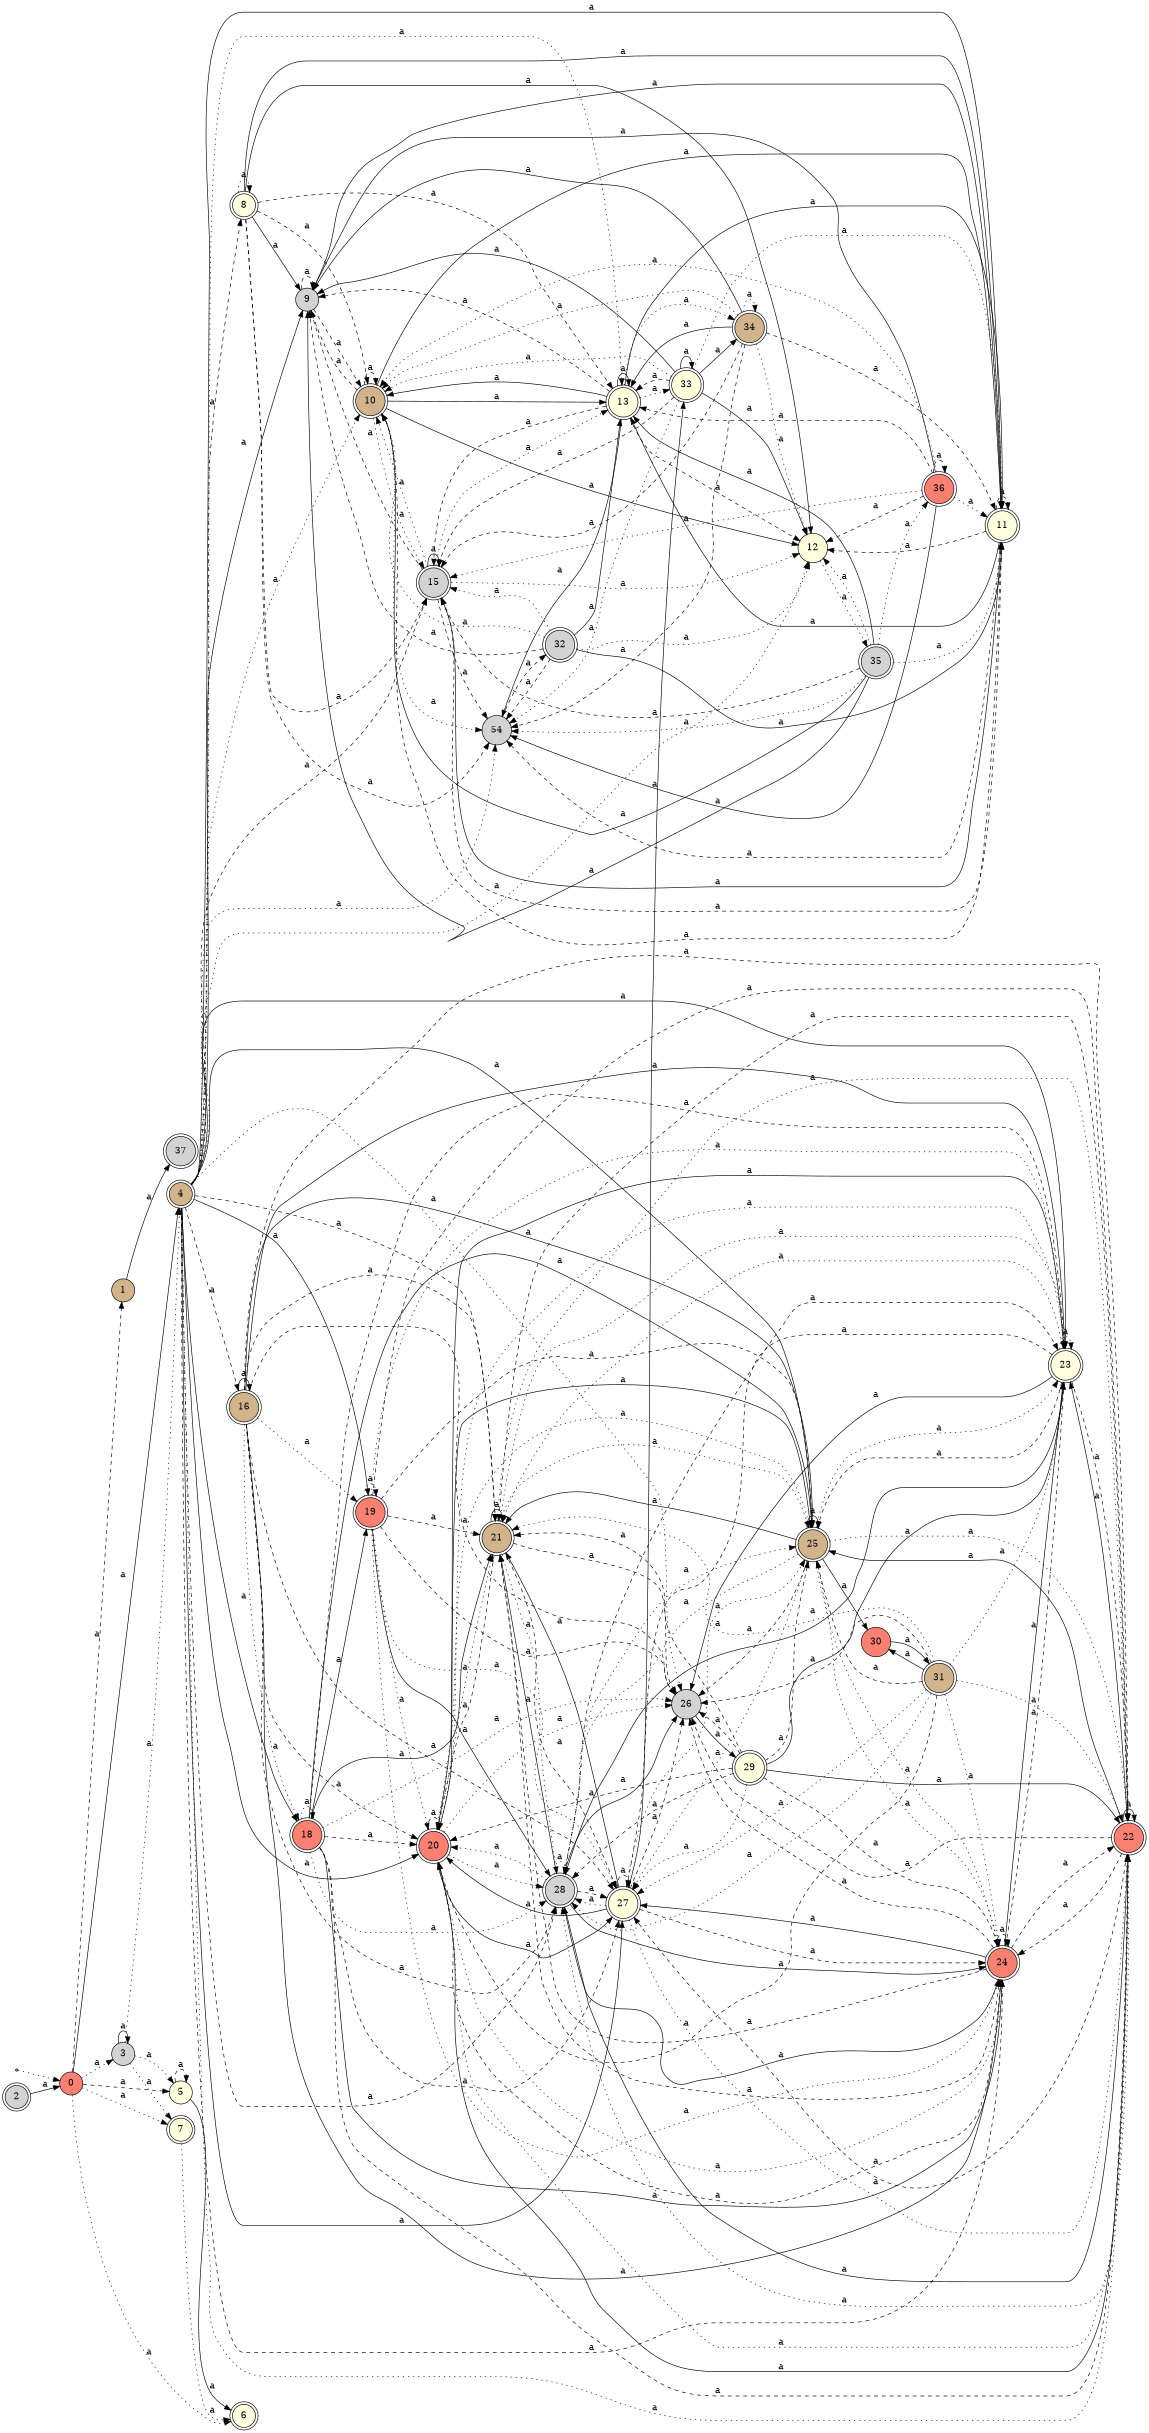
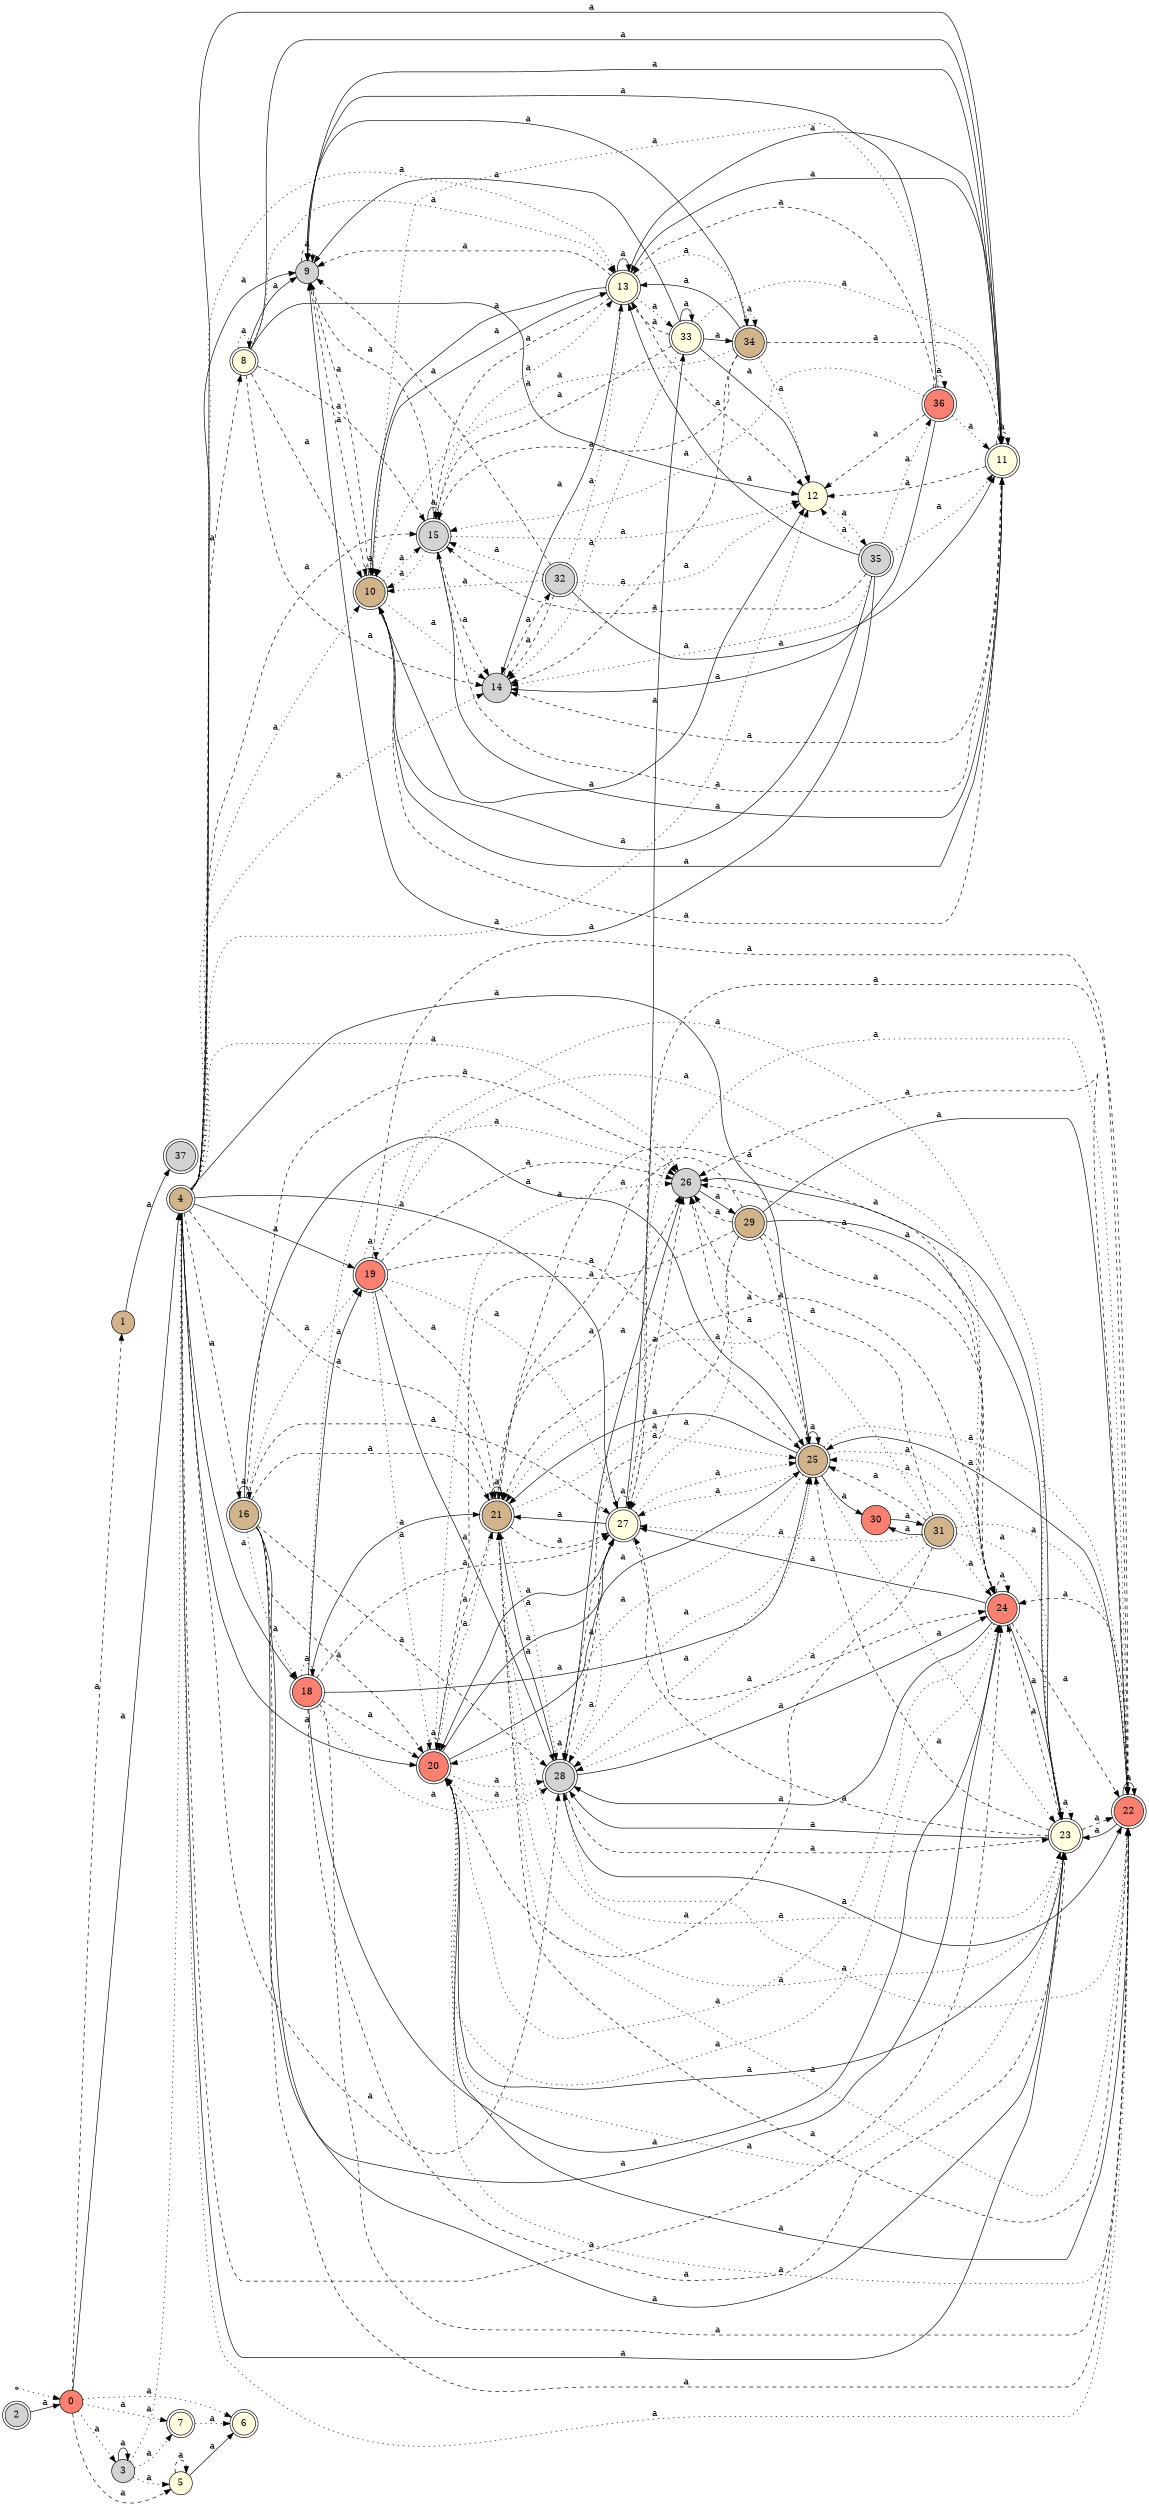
  digraph {
    rankdir=LR
    node [fillcolor=lightgrey shape=doublecircle style=filled]
    edge [style=dashed]
    dummy0 [fillcolor=salmon shape=point]
    0 [fillcolor=salmon shape=circle]
    1 [fillcolor=tan shape=circle]
    3 [shape=circle]
    4 [fillcolor=tan]
    5 [fillcolor=lightyellow shape=circle]
    6 [fillcolor=lightyellow]
    7 [fillcolor=lightyellow]
    37
    2
    8 [fillcolor=lightyellow]
    9 [shape=circle]
    10 [fillcolor=tan]
    11 [fillcolor=lightyellow]
    12 [fillcolor=lightyellow shape=circle]
    13 [fillcolor=lightyellow]
-   14 [shape=circle label=54]
+   14 [shape=circle]
    15
    16 [fillcolor=tan]
    18 [fillcolor=salmon]
    19 [fillcolor=salmon]
    20 [fillcolor=salmon]
    21 [fillcolor=tan]
    22 [fillcolor=salmon]
    23 [fillcolor=lightyellow]
    24 [fillcolor=salmon]
    25 [fillcolor=tan]
    26 [shape=circle]
    27 [fillcolor=lightyellow]
    28
    35
    33 [fillcolor=lightyellow]
    34 [fillcolor=tan]
    32
    30 [fillcolor=salmon shape=circle]
-   29 [fillcolor=lightyellow]
+   29 [fillcolor=tan]
    36 [fillcolor=salmon]
    31 [fillcolor=tan]
    dummy0 -> 0 [style=dotted]
    0 -> 1 [label=a]
    0 -> 3 [label=a style=dotted]
    0 -> 4 [label=a style=solid]
    0 -> 5 [label=a]
    0 -> 6 [label=a style=dotted]
    0 -> 7 [label=a style=dotted]
    1 -> 37 [label=a style=solid]
    3 -> 3 [label=a style=solid]
    3 -> 4 [label=a style=dotted]
    3 -> 5 [label=a style=dotted]
    3 -> 7 [label=a style=dotted]
    4 -> 8 [label=a]
    4 -> 9 [label=a style=solid]
    4 -> 10 [label=a style=dotted]
    4 -> 11 [label=a style=solid]
    4 -> 12 [label=a style=dotted]
    4 -> 13 [label=a style=dotted]
    4 -> 14 [label=a style=dotted]
    4 -> 15 [label=a]
    4 -> 16 [label=a]
    4 -> 18 [label=a style=solid]
    4 -> 19 [label=a style=solid]
    4 -> 20 [label=a style=solid]
    4 -> 21 [label=a]
    4 -> 22 [label=a style=dotted]
    4 -> 23 [label=a style=solid]
    4 -> 24 [label=a]
    4 -> 25 [label=a style=solid]
    4 -> 26 [label=a style=dotted]
    4 -> 27 [label=a style=solid]
    4 -> 28 [label=a]
    5 -> 5 [label=a]
    5 -> 6 [label=a style=solid]
    7 -> 6 [label=a style=dotted]
    2 -> 0 [label=a style=solid]
    8 -> 8 [label=a style=dotted]
    8 -> 9 [label=a style=solid]
    8 -> 10 [label=a]
    8 -> 11 [label=a style=solid]
    8 -> 12 [label=a style=solid]
-   8 -> 13 [label=a]
+   8 -> 13 [label=a style=dotted]
    8 -> 14 [label=a]
    8 -> 15 [label=a]
    9 -> 9 [label=a]
    9 -> 10 [label=a]
    10 -> 9 [label=a]
    10 -> 10 [label=a]
    10 -> 11 [label=a style=solid]
    10 -> 12 [label=a style=solid]
    10 -> 13 [label=a style=solid]
    10 -> 14 [label=a style=dotted]
    10 -> 15 [label=a style=dotted]
    11 -> 9 [label=a style=solid]
    11 -> 10 [label=a]
    11 -> 11 [label=a]
    11 -> 12 [label=a]
    11 -> 13 [label=a style=solid]
    11 -> 14 [label=a]
    11 -> 15 [label=a]
    12 -> 35 [label=a style=dotted]
    13 -> 9 [label=a]
    13 -> 10 [label=a style=solid]
    13 -> 11 [label=a style=solid]
    13 -> 12 [label=a]
    13 -> 13 [label=a style=solid]
    13 -> 14 [label=a style=solid]
    13 -> 15 [label=a]
    13 -> 33 [label=a style=dotted]
    13 -> 34 [label=a style=dotted]
    14 -> 32 [label=a]
    15 -> 9 [label=a]
    15 -> 10 [label=a style=dotted]
    15 -> 11 [label=a style=solid]
    15 -> 12 [label=a style=dotted]
    15 -> 13 [label=a style=dotted]
    15 -> 14 [label=a]
    15 -> 15 [label=a style=solid]
    16 -> 16 [label=a style=solid]
    16 -> 18 [label=a style=dotted]
    16 -> 19 [label=a style=dotted]
    16 -> 20 [label=a]
    16 -> 21 [label=a]
    16 -> 22 [label=a]
    16 -> 23 [label=a style=solid]
    16 -> 24 [label=a style=solid]
    16 -> 25 [label=a style=solid]
    16 -> 26 [label=a]
    16 -> 27 [label=a]
    16 -> 28 [label=a]
    18 -> 18 [label=a style=dotted]
    18 -> 19 [label=a style=solid]
    18 -> 20 [label=a]
    18 -> 21 [label=a style=solid]
    18 -> 22 [label=a]
    18 -> 23 [label=a]
    18 -> 24 [label=a style=solid]
    18 -> 25 [label=a style=solid]
    18 -> 26 [label=a style=dotted]
    18 -> 27 [label=a]
    18 -> 28 [label=a style=dotted]
    19 -> 19 [label=a style=dotted]
    19 -> 20 [label=a style=dotted]
    19 -> 21 [label=a]
    19 -> 22 [label=a]
    19 -> 23 [label=a style=dotted]
    19 -> 24 [label=a style=dotted]
    19 -> 25 [label=a]
    19 -> 26 [label=a]
    19 -> 27 [label=a style=dotted]
    19 -> 28 [label=a style=solid]
    20 -> 20 [label=a]
    20 -> 21 [label=a style=dotted]
    20 -> 22 [label=a style=dotted]
    20 -> 23 [label=a style=solid]
-   20 -> 24 [label=a]
+   20 -> 24 [label=a style=dotted]
    20 -> 25 [label=a style=solid]
    20 -> 26 [label=a style=dotted]
    20 -> 27 [label=a style=solid]
    20 -> 28 [label=a style=dotted]
    21 -> 20 [label=a]
    21 -> 21 [label=a style=solid]
    21 -> 22 [label=a style=dotted]
    21 -> 23 [label=a style=dotted]
    21 -> 24 [label=a]
    21 -> 25 [label=a style=dotted]
    21 -> 26 [label=a]
    21 -> 27 [label=a]
    21 -> 28 [label=a style=dotted]
    22 -> 20 [label=a style=solid]
    22 -> 21 [label=a]
    22 -> 22 [label=a style=solid]
    22 -> 23 [label=a style=solid]
    22 -> 24 [label=a]
    22 -> 25 [label=a style=solid]
    22 -> 26 [label=a]
    22 -> 27 [label=a]
    22 -> 28 [label=a style=dotted]
    23 -> 20 [label=a style=dotted]
    23 -> 21 [label=a style=dotted]
    23 -> 22 [label=a]
    23 -> 23 [label=a style=dotted]
    23 -> 24 [label=a]
    23 -> 25 [label=a]
    23 -> 26 [label=a style=solid]
    23 -> 27 [label=a]
    23 -> 28 [label=a style=solid]
    24 -> 20 [label=a style=dotted]
    24 -> 21 [label=a]
    24 -> 22 [label=a]
    24 -> 23 [label=a style=solid]
    24 -> 24 [label=a]
    24 -> 25 [label=a style=dotted]
    24 -> 26 [label=a]
    24 -> 27 [label=a style=solid]
    24 -> 28 [label=a style=solid]
    25 -> 20 [label=a style=dotted]
    25 -> 21 [label=a style=solid]
    25 -> 22 [label=a style=dotted]
    25 -> 23 [label=a style=dotted]
    25 -> 24 [label=a style=dotted]
    25 -> 25 [label=a style=solid]
    25 -> 26 [label=a]
    25 -> 27 [label=a style=dotted]
    25 -> 28 [label=a style=dotted]
    25 -> 30 [label=a style=solid]
    26 -> 29 [label=a style=solid]
    27 -> 20 [label=a style=solid]
    27 -> 21 [label=a style=solid]
    27 -> 22 [label=a style=dotted]
    27 -> 24 [label=a]
    27 -> 25 [label=a style=dotted]
    27 -> 26 [label=a]
    27 -> 27 [label=a]
    27 -> 28 [label=a style=dotted]
    27 -> 33 [label=a style=solid]
    28 -> 20 [label=a style=dotted]
    28 -> 21 [label=a style=solid]
    28 -> 22 [label=a style=solid]
    28 -> 23 [label=a]
    28 -> 24 [label=a style=solid]
    28 -> 25 [label=a style=dotted]
    28 -> 26 [label=a style=solid]
    28 -> 27 [label=a]
    28 -> 28 [label=a style=dotted]
    35 -> 9 [label=a style=solid]
    35 -> 10 [label=a style=solid]
    35 -> 11 [label=a style=dotted]
    35 -> 12 [label=a style=dotted]
    35 -> 13 [label=a style=solid]
    35 -> 14 [label=a style=dotted]
    35 -> 15 [label=a]
    35 -> 36 [label=a style=dotted]
    33 -> 9 [label=a style=solid]
-   33 -> 10 [label=a style=dotted]
    33 -> 11 [label=a style=dotted]
    33 -> 12 [label=a style=solid]
    33 -> 13 [label=a]
    33 -> 14 [label=a style=dotted]
    33 -> 15 [label=a]
    33 -> 33 [label=a style=solid]
    33 -> 34 [label=a style=solid]
    34 -> 9 [label=a style=solid]
    34 -> 10 [label=a style=dotted]
    34 -> 11 [label=a]
    34 -> 12 [label=a style=dotted]
    34 -> 13 [label=a style=solid]
    34 -> 14 [label=a]
    34 -> 15 [label=a]
    34 -> 34 [label=a style=dotted]
    32 -> 9 [label=a]
    32 -> 10 [label=a style=dotted]
    32 -> 11 [label=a style=solid]
    32 -> 12 [label=a style=dotted]
-   32 -> 13 [label=a style=solid]
+   32 -> 13 [label=a style=dotted]
    32 -> 14 [label=a]
    32 -> 15 [label=a style=dotted]
    30 -> 31 [label=a style=solid]
    29 -> 20 [label=a]
    29 -> 21 [label=a]
    29 -> 22 [label=a style=solid]
    29 -> 23 [label=a style=solid]
    29 -> 24 [label=a]
    29 -> 25 [label=a]
    29 -> 26 [label=a]
    29 -> 27 [label=a style=dotted]
    29 -> 28 [label=a]
    36 -> 9 [label=a style=solid]
    36 -> 10 [label=a style=dotted]
    36 -> 11 [label=a style=dotted]
    36 -> 12 [label=a]
    36 -> 13 [label=a]
    36 -> 14 [label=a style=solid]
    36 -> 15 [label=a style=dotted]
    36 -> 36 [label=a]
    31 -> 20 [label=a]
    31 -> 21 [label=a style=dotted]
    31 -> 22 [label=a style=dotted]
    31 -> 23 [label=a style=dotted]
    31 -> 24 [label=a style=dotted]
    31 -> 25 [label=a]
    31 -> 26 [label=a]
    31 -> 27 [label=a style=dotted]
    31 -> 28 [label=a style=dotted]
    31 -> 30 [label=a style=solid]
  }
